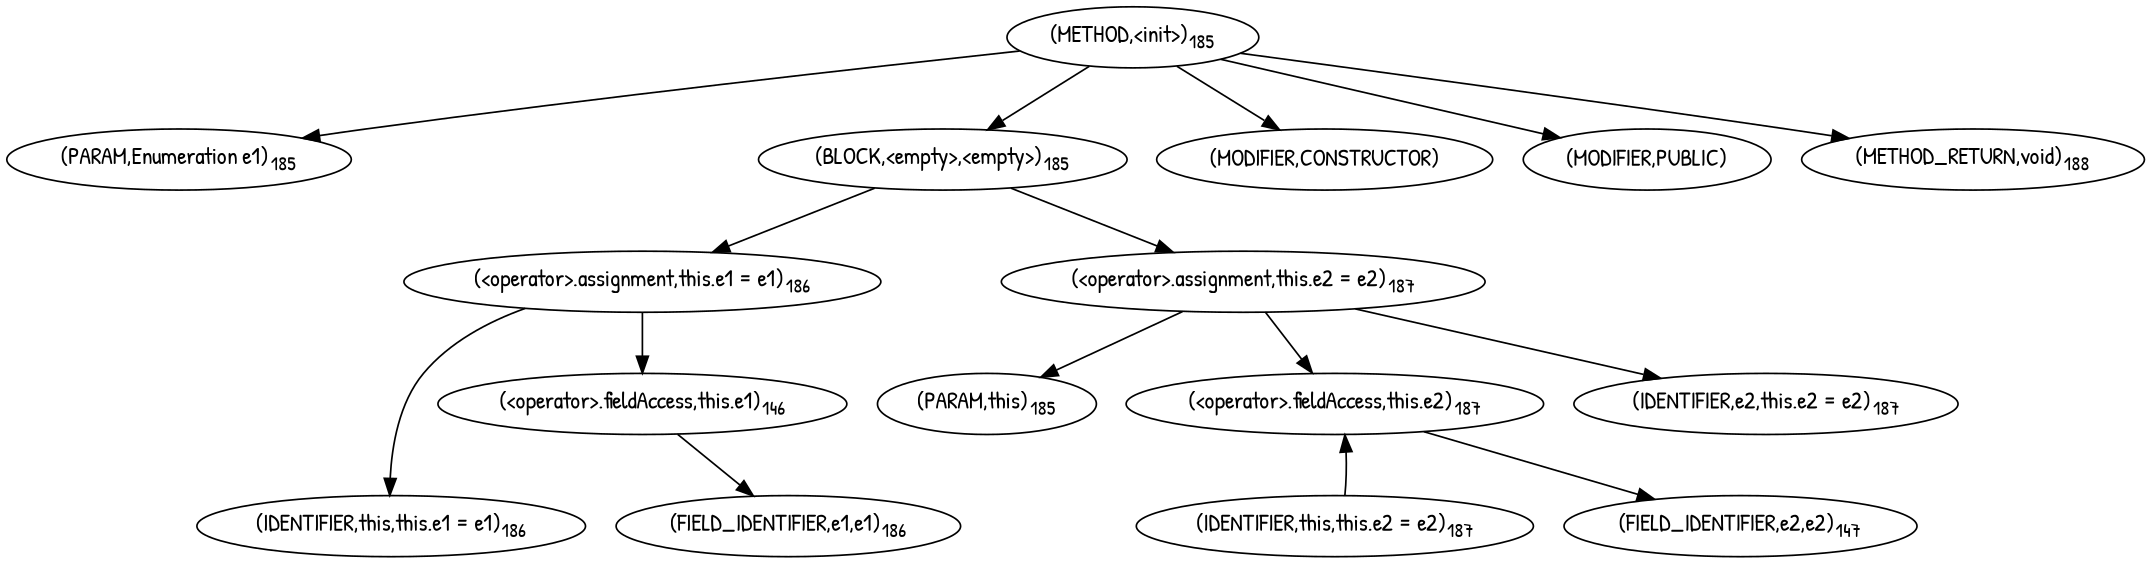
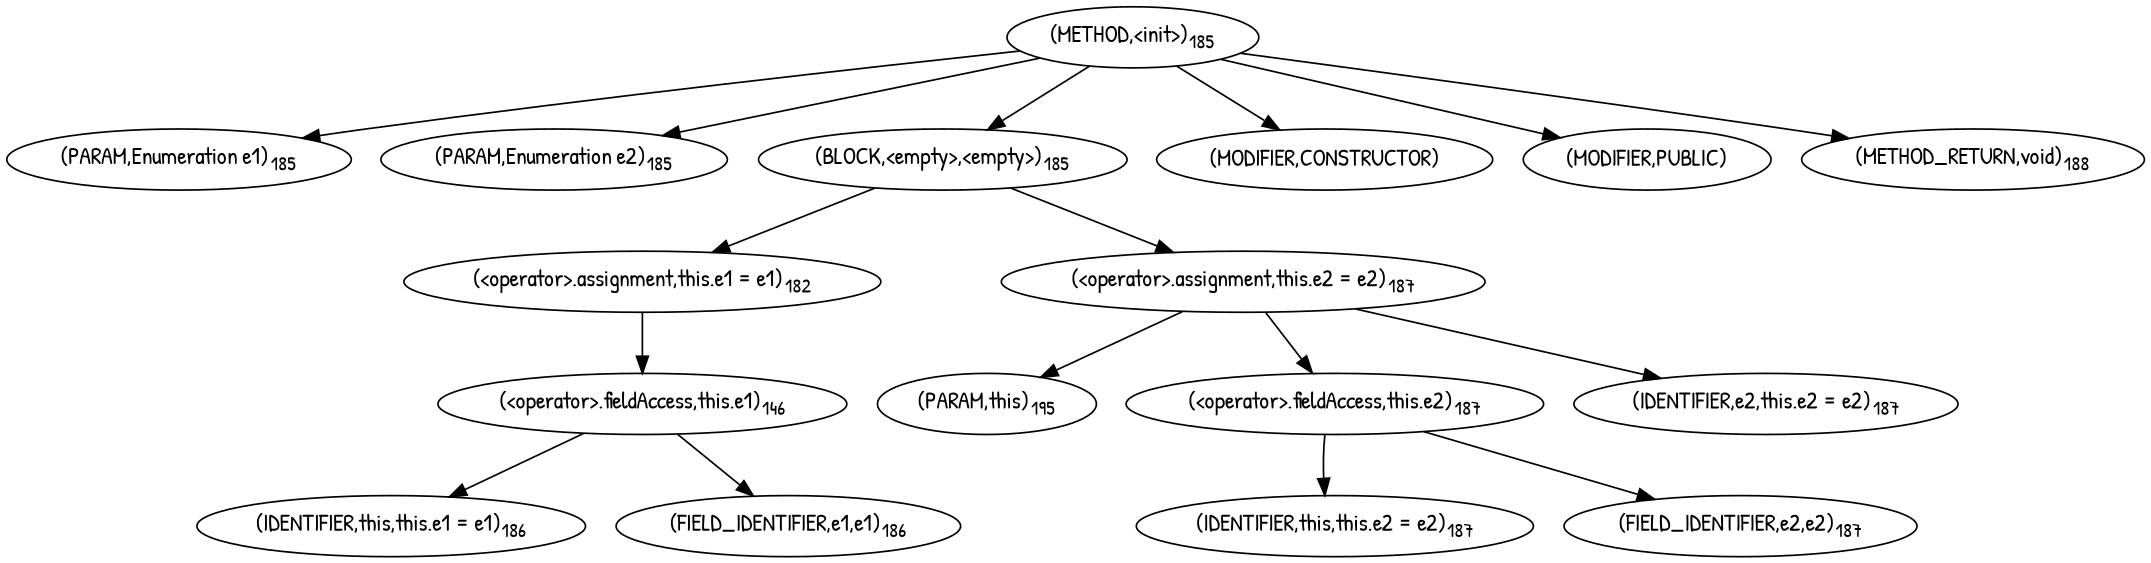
  digraph {
    fontname="Patrick Hand"
    node [fontname="Patrick Hand"]
    edge [fontname="Patrick Hand"]
    n1 [label=<(METHOD,&lt;init&gt;)<SUB>185</SUB>>]
    n2 [label=<(PARAM,Enumeration e1)<SUB>185</SUB>>]
+   n3 [label=<(PARAM,Enumeration e2)<SUB>185</SUB>>]
    n4 [label=<(BLOCK,&lt;empty&gt;,&lt;empty&gt;)<SUB>185</SUB>>]
    n5 [label=<(MODIFIER,CONSTRUCTOR)>]
    n6 [label=<(MODIFIER,PUBLIC)>]
    n7 [label=<(METHOD_RETURN,void)<SUB>188</SUB>>]
-   n8 [label=<(PARAM,this)<SUB>185</SUB>>]
-   n9 [label=<(&lt;operator&gt;.assignment,this.e1 = e1)<SUB>186</SUB>>]
+   n8 [label=<(PARAM,this)<SUB>195</SUB>>]
+   n9 [label=<(&lt;operator&gt;.assignment,this.e1 = e1)<SUB>182</SUB>>]
    n10 [label=<(&lt;operator&gt;.assignment,this.e2 = e2)<SUB>187</SUB>>]
    n11 [label=<(&lt;operator&gt;.fieldAccess,this.e1)<SUB>146</SUB>>]
    n12 [label=<(&lt;operator&gt;.fieldAccess,this.e2)<SUB>187</SUB>>]
    n13 [label=<(IDENTIFIER,e2,this.e2 = e2)<SUB>187</SUB>>]
    n14 [label=<(IDENTIFIER,this,this.e1 = e1)<SUB>186</SUB>>]
    n15 [label=<(FIELD_IDENTIFIER,e1,e1)<SUB>186</SUB>>]
    n16 [label=<(IDENTIFIER,this,this.e2 = e2)<SUB>187</SUB>>]
-   n17 [label=<(FIELD_IDENTIFIER,e2,e2)<SUB>147</SUB>>]
+   n17 [label=<(FIELD_IDENTIFIER,e2,e2)<SUB>187</SUB>>]
    n1 -> n2
+   n1 -> n3
    n1 -> n4
    n1 -> n5
    n1 -> n6
    n1 -> n7
    n4 -> n9
    n4 -> n10
    n9 -> n11
    n10 -> n8
    n10 -> n12
    n10 -> n13
-   n9 -> n14
+   n11 -> n14
    n11 -> n15
-   n16 -> n12
+   n12 -> n16
    n12 -> n17
  }
